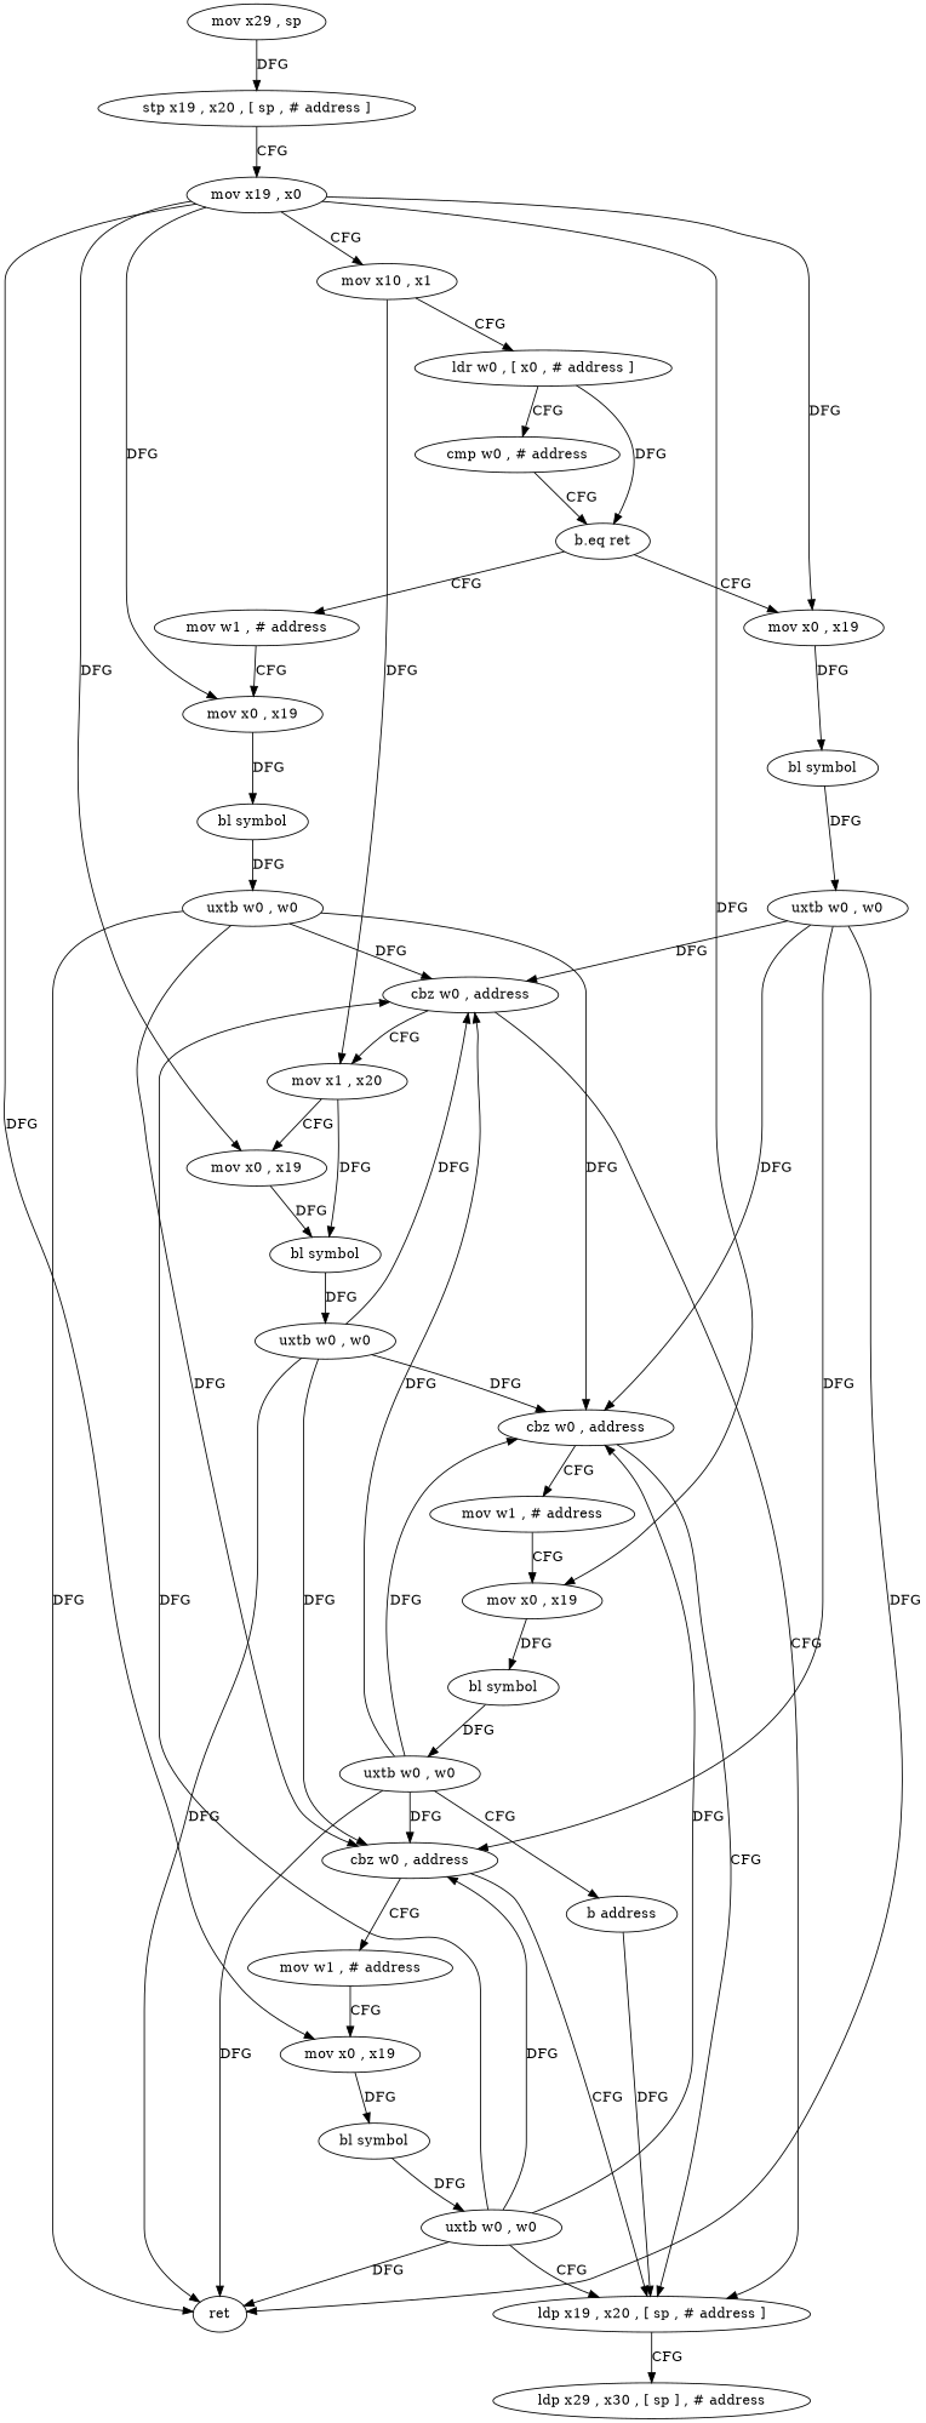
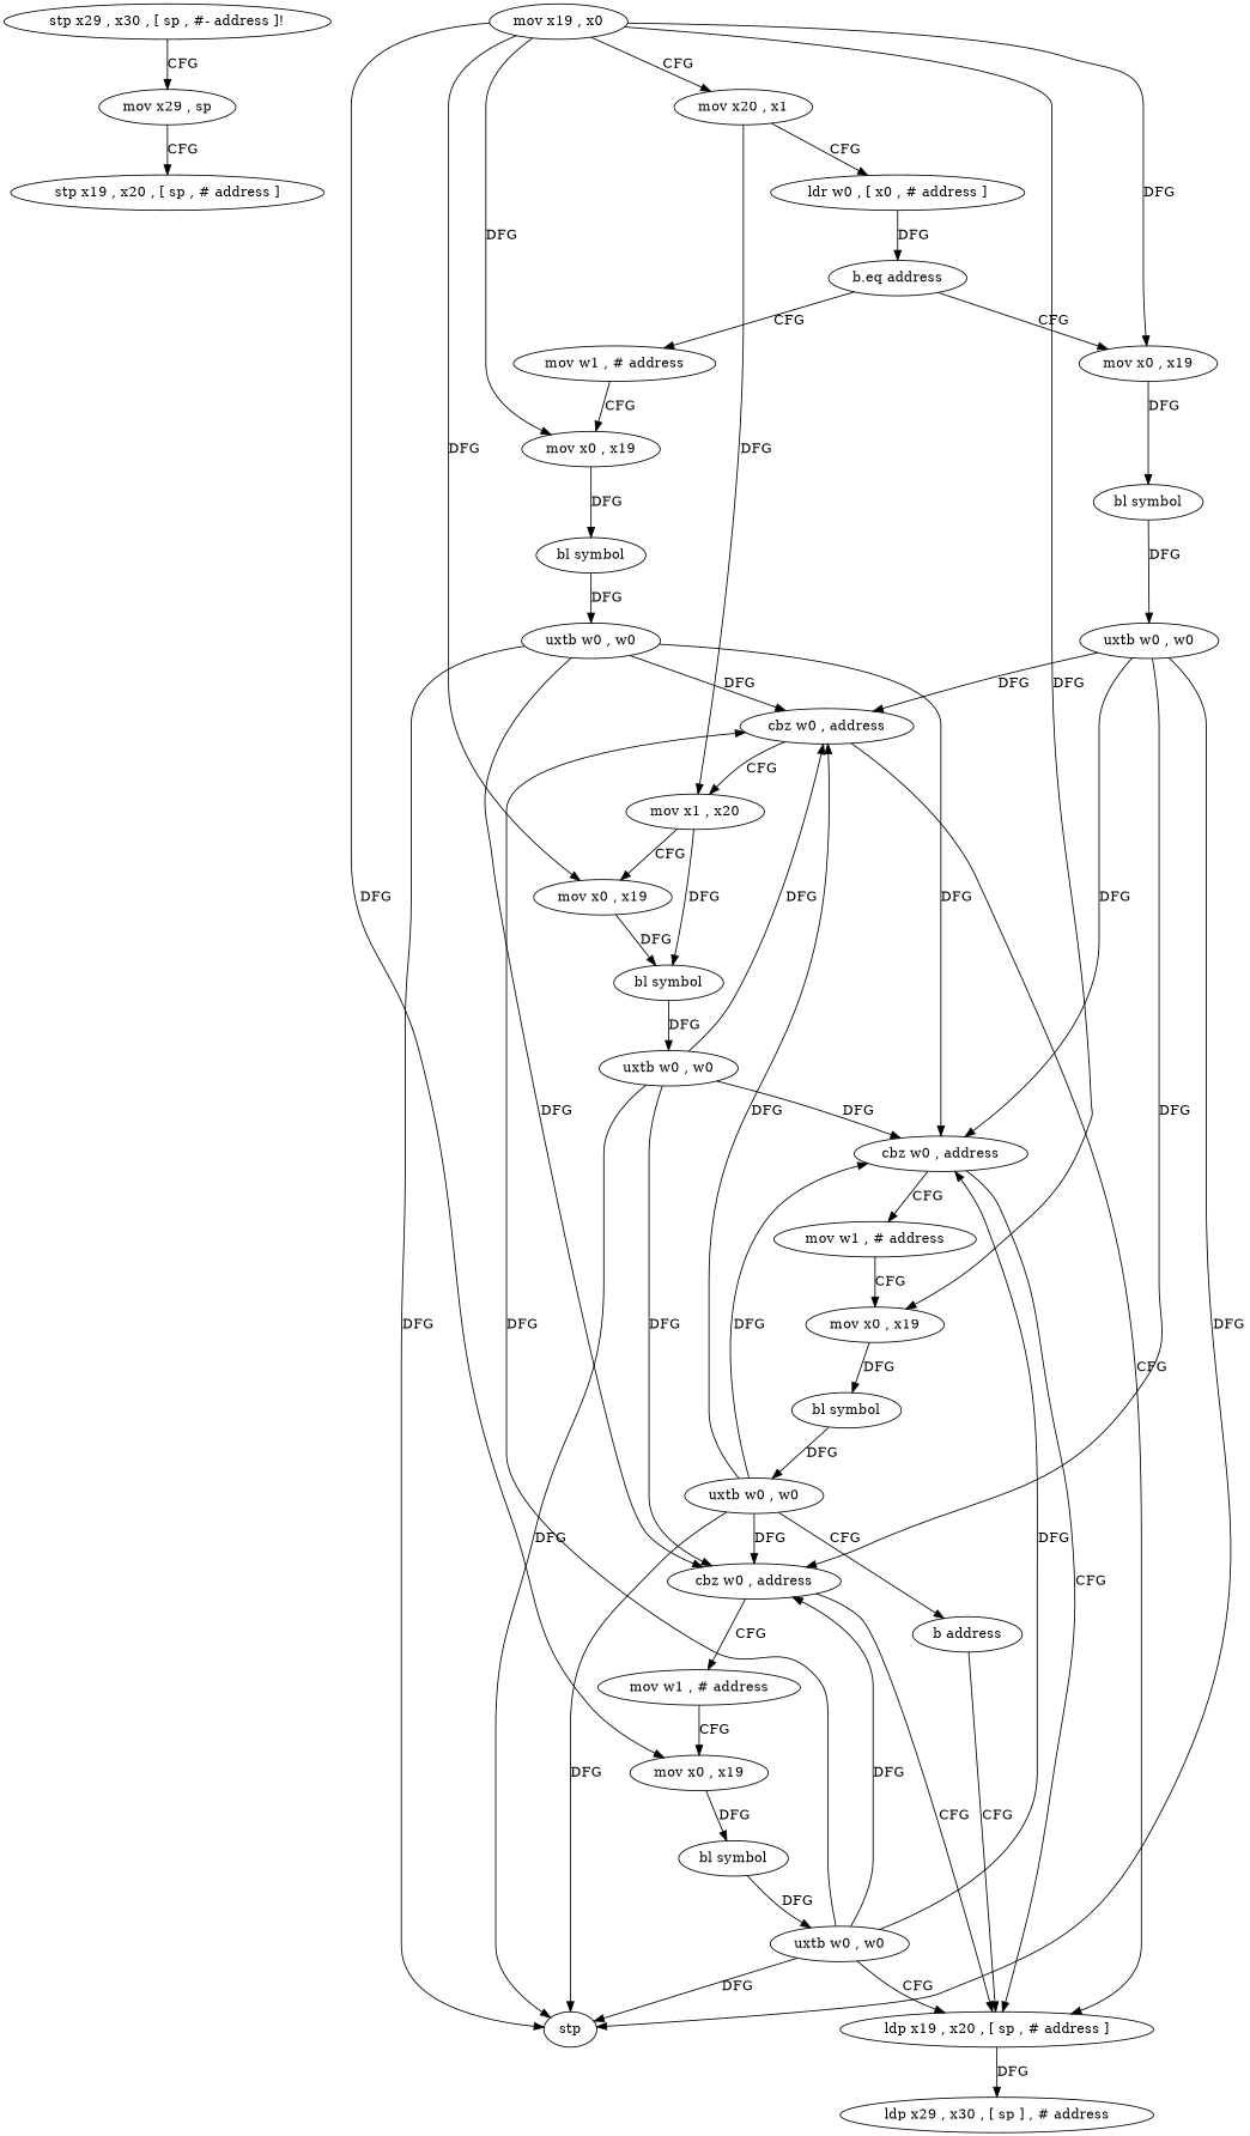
  digraph {
+   n1 [label="stp x29 , x30 , [ sp , #- address ]!"]
    n2 [label="mov x29 , sp"]
    n3 [label="stp x19 , x20 , [ sp , # address ]"]
    n4 [label="mov x19 , x0"]
-   n5 [label="mov x10 , x1"]
+   n5 [label="mov x20 , x1"]
    n6 [label="mov x0 , x19"]
    n7 [label="mov x0 , x19"]
    n8 [label="mov x0 , x19"]
    n9 [label="mov x0 , x19"]
    n10 [label="mov x0 , x19"]
    n11 [label="ldr w0 , [ x0 , # address ]"]
    n12 [label="mov x1 , x20"]
    n13 [label="bl symbol"]
    n14 [label="bl symbol"]
    n15 [label="bl symbol"]
    n16 [label="bl symbol"]
    n17 [label="bl symbol"]
-   n18 [label="cmp w0 , # address"]
-   n19 [label="b.eq ret"]
+   n19 [label="b.eq address"]
    n20 [label="mov w1 , # address"]
    n21 [label="uxtb w0 , w0"]
    n22 [label="uxtb w0 , w0"]
    n23 [label="cbz w0 , address"]
    n24 [label="cbz w0 , address"]
-   n25 [label=ret]
+   n25 [label=stp]
    n26 [label="cbz w0 , address"]
    n27 [label="ldp x19 , x20 , [ sp , # address ]"]
    n28 [label="mov w1 , # address"]
    n29 [label="mov w1 , # address"]
    n30 [label="ldp x29 , x30 , [ sp ] , # address"]
    n31 [label="uxtb w0 , w0"]
    n32 [label="uxtb w0 , w0"]
    n33 [label="uxtb w0 , w0"]
    n34 [label="b address"]
-   n2 -> n3 [label=DFG]
-   n3 -> n4 [label=CFG]
+   n1 -> n2 [label=CFG]
+   n2 -> n3 [label=CFG]
    n4 -> n5 [label=CFG]
    n4 -> n6 [label=DFG]
    n4 -> n7 [label=DFG]
    n4 -> n8 [label=DFG]
    n4 -> n9 [label=DFG]
    n4 -> n10 [label=DFG]
    n5 -> n11 [label=CFG]
    n5 -> n12 [label=DFG]
    n6 -> n13 [label=DFG]
    n7 -> n14 [label=DFG]
    n8 -> n15 [label=DFG]
    n9 -> n16 [label=DFG]
    n10 -> n17 [label=DFG]
-   n11 -> n18 [label=CFG]
    n11 -> n19 [label=DFG]
    n12 -> n8 [label=CFG]
    n12 -> n15 [label=DFG]
    n13 -> n21 [label=DFG]
    n14 -> n22 [label=DFG]
    n15 -> n31 [label=DFG]
    n16 -> n32 [label=DFG]
    n17 -> n33 [label=DFG]
-   n18 -> n19 [label=CFG]
    n19 -> n6 [label=CFG]
    n19 -> n20 [label=CFG]
    n20 -> n7 [label=CFG]
    n21 -> n23 [label=DFG]
    n21 -> n24 [label=DFG]
    n21 -> n25 [label=DFG]
    n21 -> n26 [label=DFG]
    n22 -> n23 [label=DFG]
    n22 -> n24 [label=DFG]
    n22 -> n25 [label=DFG]
    n22 -> n26 [label=DFG]
    n23 -> n12 [label=CFG]
    n23 -> n27 [label=CFG]
    n24 -> n27 [label=CFG]
    n24 -> n28 [label=CFG]
    n26 -> n27 [label=CFG]
    n26 -> n29 [label=CFG]
-   n27 -> n30 [label=CFG]
+   n27 -> n30 [label=DFG]
    n28 -> n9 [label=CFG]
    n29 -> n10 [label=CFG]
    n31 -> n23 [label=DFG]
    n31 -> n24 [label=DFG]
    n31 -> n25 [label=DFG]
    n31 -> n26 [label=DFG]
    n32 -> n23 [label=DFG]
    n32 -> n24 [label=DFG]
    n32 -> n25 [label=DFG]
    n32 -> n26 [label=DFG]
    n32 -> n27 [label=CFG]
    n33 -> n23 [label=DFG]
    n33 -> n24 [label=DFG]
    n33 -> n25 [label=DFG]
    n33 -> n26 [label=DFG]
    n33 -> n34 [label=CFG]
-   n34 -> n27 [label=DFG]
+   n34 -> n27 [label=CFG]
  }
